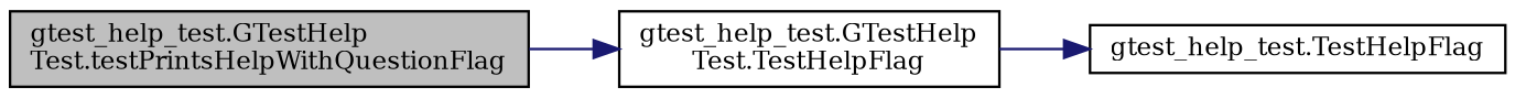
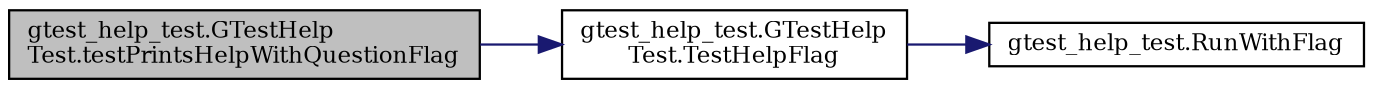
  digraph {
    rankdir=LR
    fontname="DejaVu Serif"
    node [color=black fillcolor=white fontname="DejaVu Serif" fontsize=10 shape=record style=filled]
    edge [color=midnightblue fontname="DejaVu Serif" fontsize=10 labelfontname=Helvetica labelfontsize=10 style=solid]
    n1 [fillcolor=grey75 fontcolor=black height=0.2 label="gtest_help_test.GTestHelp\lTest.testPrintsHelpWithQuestionFlag" width=0.4]
    n2 [height=0.2 label="gtest_help_test.GTestHelp\lTest.TestHelpFlag" width=0.4]
-   n3 [height=0.2 label="gtest_help_test.TestHelpFlag" width=0.4]
+   n3 [height=0.2 label="gtest_help_test.RunWithFlag" width=0.4]
    n1 -> n2
    n2 -> n3
  }
